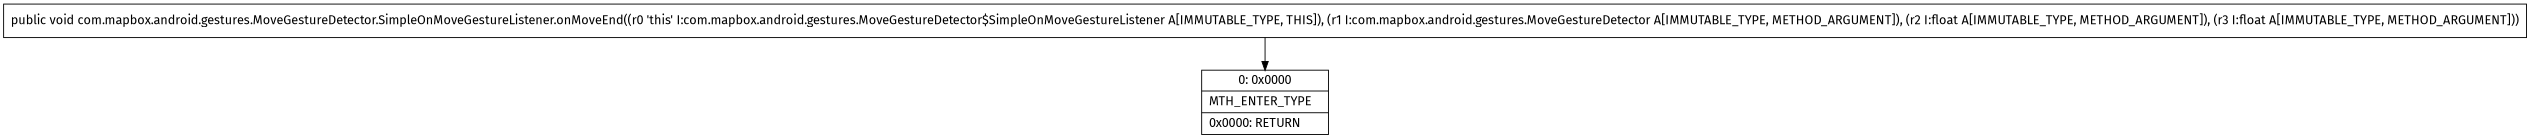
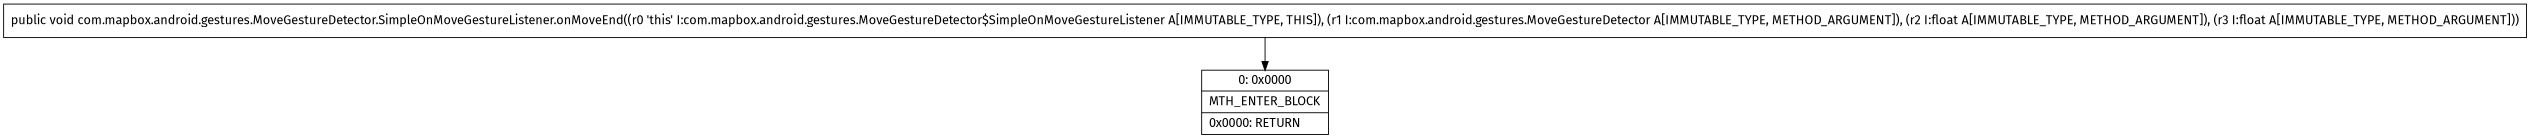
  digraph {
    fontname="Fira Sans"
    node [shape=record fontname="Fira Sans"]
-   n1 [label="{0\:\ 0x0000|MTH_ENTER_TYPE\l|0x0000: RETURN   \l}"]
+   n1 [label="{0\:\ 0x0000|MTH_ENTER_BLOCK\l|0x0000: RETURN   \l}"]
    n2 [label="{public void com.mapbox.android.gestures.MoveGestureDetector.SimpleOnMoveGestureListener.onMoveEnd((r0 'this' I:com.mapbox.android.gestures.MoveGestureDetector$SimpleOnMoveGestureListener A[IMMUTABLE_TYPE, THIS]), (r1 I:com.mapbox.android.gestures.MoveGestureDetector A[IMMUTABLE_TYPE, METHOD_ARGUMENT]), (r2 I:float A[IMMUTABLE_TYPE, METHOD_ARGUMENT]), (r3 I:float A[IMMUTABLE_TYPE, METHOD_ARGUMENT])) }"]
    n2 -> n1 [fontname="Fira Sans"]
  }
